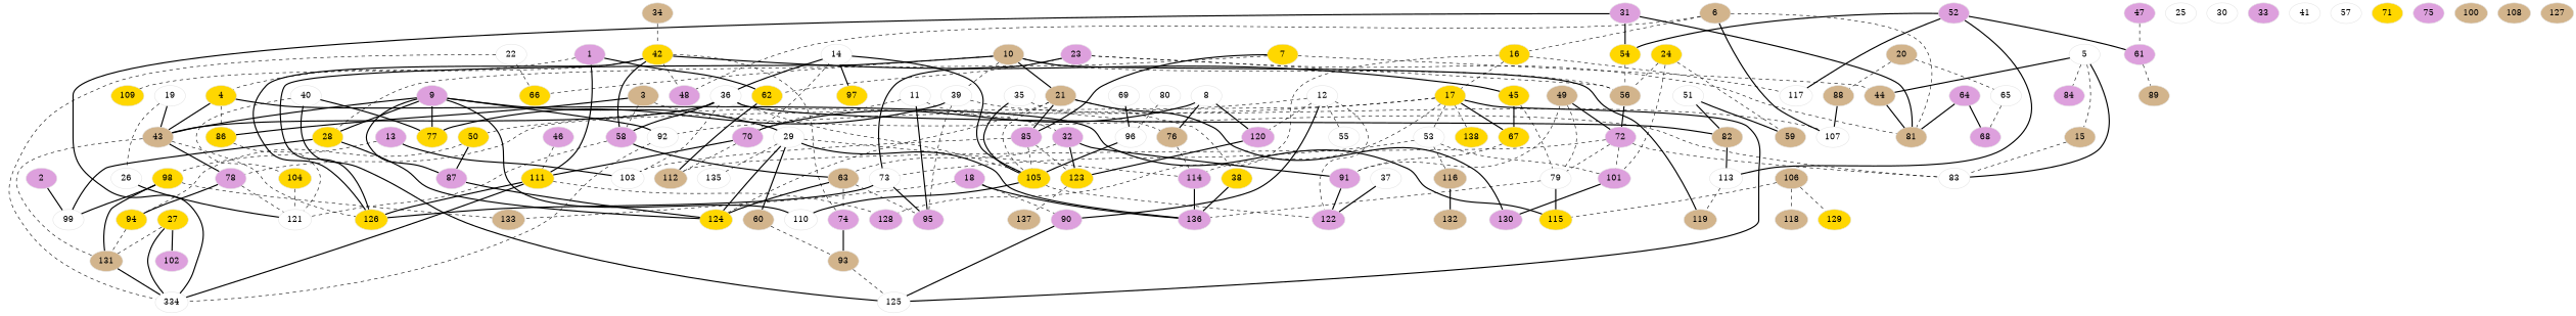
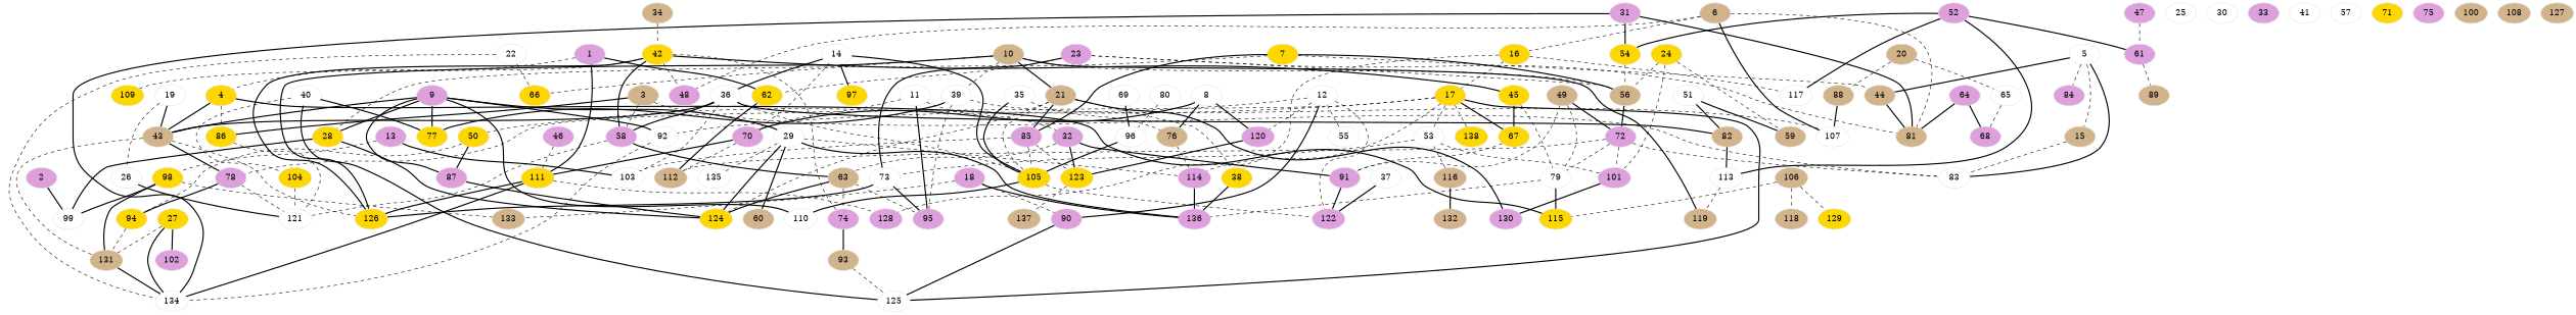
  graph {
    node [color=gray90 fillcolor=white style=filled]
    edge [style=dashed]
    1 [fillcolor=plum]
    4 [fillcolor=gold]
    62 [fillcolor=gold]
    111 [fillcolor=gold]
    86 [fillcolor=gold]
    43 [fillcolor=tan]
    115 [fillcolor=gold]
    112 [fillcolor=tan]
    126 [fillcolor=gold]
    128 [fillcolor=plum]
-   134 [label=334]
+   134
    2 [fillcolor=plum]
    99
    3 [fillcolor=tan]
    58 [fillcolor=plum]
    83
    121
    63 [fillcolor=tan]
    78 [fillcolor=plum]
    131 [fillcolor=tan]
    5
    15 [fillcolor=tan]
    44 [fillcolor=tan]
    84 [fillcolor=plum]
    81 [fillcolor=tan]
    6 [fillcolor=tan]
    16 [fillcolor=gold]
    48 [fillcolor=plum]
    107
    17 [fillcolor=gold]
    117
    7 [fillcolor=gold]
    28 [fillcolor=gold]
    56 [fillcolor=tan]
    85 [fillcolor=plum]
    124 [fillcolor=gold]
    72 [fillcolor=plum]
    103
    105 [fillcolor=gold]
    123 [fillcolor=gold]
    70 [fillcolor=plum]
    8
    76 [fillcolor=tan]
    120 [fillcolor=plum]
    114 [fillcolor=plum]
    9 [fillcolor=plum]
    29
    77 [fillcolor=gold]
    87 [fillcolor=plum]
    92
    110
    136 [fillcolor=plum]
    60 [fillcolor=tan]
    135
    10 [fillcolor=tan]
    21 [fillcolor=tan]
    39
    66 [fillcolor=gold]
    119 [fillcolor=tan]
    38 [fillcolor=gold]
    130 [fillcolor=plum]
    95 [fillcolor=plum]
    11
    32 [fillcolor=plum]
    91 [fillcolor=plum]
    12
    50 [fillcolor=gold]
    55
    90 [fillcolor=plum]
    122 [fillcolor=plum]
    94 [fillcolor=gold]
    125
    13 [fillcolor=plum]
    98 [fillcolor=gold]
    133 [fillcolor=tan]
    14
    36
    97 [fillcolor=gold]
    82 [fillcolor=tan]
    53
    67 [fillcolor=gold]
    138 [fillcolor=gold]
    73
    101 [fillcolor=plum]
    116 [fillcolor=tan]
    18 [fillcolor=plum]
    19
    26
    20 [fillcolor=tan]
    65
    88 [fillcolor=tan]
    68 [fillcolor=plum]
    22
    23 [fillcolor=plum]
    24 [fillcolor=gold]
    59 [fillcolor=tan]
    25
    27 [fillcolor=gold]
    102 [fillcolor=plum]
    93 [fillcolor=tan]
    30
    31 [fillcolor=plum]
    54 [fillcolor=gold]
    74 [fillcolor=plum]
    137 [fillcolor=tan]
    33 [fillcolor=plum]
    34 [fillcolor=tan]
    42 [fillcolor=gold]
    45 [fillcolor=gold]
    109 [fillcolor=gold]
    35
    113
    37
    40
    104 [fillcolor=gold]
    41
    79
    46 [fillcolor=plum]
    47 [fillcolor=plum]
    61 [fillcolor=plum]
    89 [fillcolor=tan]
    49 [fillcolor=tan]
    51
    52 [fillcolor=plum]
    132 [fillcolor=tan]
    57
    64 [fillcolor=plum]
    69
    96
    71 [fillcolor=gold]
    75 [fillcolor=plum]
    80
    100 [fillcolor=tan]
    106 [fillcolor=tan]
    118 [fillcolor=tan]
    129 [fillcolor=gold]
    108 [fillcolor=tan]
    127 [fillcolor=tan]
    1 -- 4
    1 -- 62 [style=bold]
    1 -- 111 [style=bold]
    4 -- 86
    4 -- 43 [style=bold]
    4 -- 115 [style=bold]
    62 -- 112 [style=bold]
    111 -- 126 [style=bold]
    111 -- 128
    111 -- 134 [style=bold]
    86 -- 121
    43 -- 126
    43 -- 78 [style=bold]
    43 -- 131
    2 -- 99 [style=bold]
    3 -- 86 [style=bold]
    3 -- 58
    3 -- 83
    58 -- 121
    58 -- 63 [style=bold]
    63 -- 124 [style=bold]
    63 -- 95
    63 -- 74
    78 -- 121
    78 -- 94 [style=bold]
    131 -- 134 [style=bold]
    5 -- 83 [style=bold]
    5 -- 15
    5 -- 44 [style=bold]
    5 -- 84
    15 -- 83
    44 -- 81 [style=bold]
    6 -- 81
    6 -- 16
    6 -- 48
    6 -- 107 [style=bold]
    16 -- 128
    16 -- 17
    16 -- 117
    17 -- 78
    17 -- 114
    17 -- 92
    17 -- 125 [style=bold]
    17 -- 53
    17 -- 67 [style=bold]
    17 -- 138
    7 -- 44
    7 -- 28
+   7 -- 56 [style=bold]
    7 -- 85 [style=bold]
    28 -- 99 [style=bold]
    28 -- 124 [style=bold]
    56 -- 72 [style=bold]
    85 -- 103
    85 -- 105
    85 -- 123
    72 -- 112
    72 -- 83
    72 -- 101
    72 -- 79
    105 -- 110 [style=bold]
    105 -- 122
    123 -- 137
    70 -- 111 [style=bold]
    70 -- 112
    8 -- 70 [style=bold]
    8 -- 76 [style=bold]
    8 -- 120 [style=bold]
    76 -- 114
    120 -- 123 [style=bold]
    114 -- 136 [style=bold]
    9 -- 43 [style=bold]
    9 -- 28 [style=bold]
    9 -- 29 [style=bold]
    9 -- 77 [style=bold]
    9 -- 87 [style=bold]
    9 -- 92 [style=bold]
    9 -- 110 [style=bold]
    29 -- 124 [style=bold]
    29 -- 114
    29 -- 136 [style=bold]
    29 -- 60 [style=bold]
    29 -- 135
    87 -- 124 [style=bold]
    92 -- 134
-   60 -- 93
    10 -- 126 [style=bold]
    10 -- 56
    10 -- 21 [style=bold]
    10 -- 39
    10 -- 66
    10 -- 119 [style=bold]
    21 -- 85 [style=bold]
    21 -- 124
    21 -- 105
    21 -- 38
    21 -- 130 [style=bold]
    39 -- 107
    39 -- 77 [style=bold]
    39 -- 95
    38 -- 136 [style=bold]
    11 -- 70
    11 -- 95 [style=bold]
    11 -- 32
    32 -- 63
    32 -- 123 [style=bold]
    32 -- 91 [style=bold]
    91 -- 122 [style=bold]
    12 -- 120
    12 -- 50
    12 -- 55
    12 -- 90 [style=bold]
    12 -- 122
    50 -- 87 [style=bold]
    50 -- 94
    90 -- 125 [style=bold]
    94 -- 131
    13 -- 103 [style=bold]
    13 -- 98
    98 -- 99 [style=bold]
    98 -- 131 [style=bold]
    98 -- 133
    14 -- 105 [style=bold]
    14 -- 70
    14 -- 36 [style=bold]
    14 -- 97 [style=bold]
    36 -- 43 [style=bold]
    36 -- 58 [style=bold]
    36 -- 103
    36 -- 105
    36 -- 82 [style=bold]
    82 -- 113 [style=bold]
    53 -- 73
    53 -- 101
    53 -- 116
    67 -- 91
    73 -- 126 [style=bold]
    73 -- 95 [style=bold]
    101 -- 130 [style=bold]
    116 -- 132 [style=bold]
    18 -- 136 [style=bold]
    18 -- 90
    18 -- 133
    19 -- 43 [style=bold]
    19 -- 26
    26 -- 121 [style=bold]
    20 -- 65
    20 -- 88
    65 -- 68
    88 -- 107 [style=bold]
    22 -- 134
    22 -- 66
    23 -- 62
    23 -- 81
    23 -- 56
    23 -- 73 [style=bold]
    24 -- 56
    24 -- 101
    24 -- 59
    27 -- 134 [style=bold]
    27 -- 131
    27 -- 102 [style=bold]
    93 -- 125
    31 -- 134 [style=bold]
    31 -- 81 [style=bold]
    31 -- 54 [style=bold]
    54 -- 56
    74 -- 93 [style=bold]
    34 -- 42
    42 -- 126 [style=bold]
    42 -- 58 [style=bold]
    42 -- 48
    42 -- 74
    42 -- 45 [style=bold]
    42 -- 109
    45 -- 67 [style=bold]
    45 -- 79
    35 -- 105 [style=bold]
    35 -- 76
    113 -- 119
    37 -- 122 [style=bold]
    40 -- 77 [style=bold]
    40 -- 125 [style=bold]
    40 -- 104
    104 -- 121
    79 -- 115 [style=bold]
    79 -- 136
    46 -- 111
    47 -- 61
    61 -- 89
    49 -- 72 [style=bold]
    49 -- 91
    49 -- 79
    51 -- 82 [style=bold]
    51 -- 59 [style=bold]
    52 -- 117 [style=bold]
    52 -- 54 [style=bold]
    52 -- 113 [style=bold]
    52 -- 61 [style=bold]
    64 -- 81 [style=bold]
    64 -- 68 [style=bold]
    69 -- 96 [style=bold]
    96 -- 105 [style=bold]
    80 -- 96
    106 -- 115
    106 -- 118
    106 -- 129
  }
